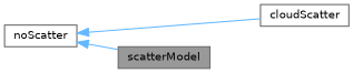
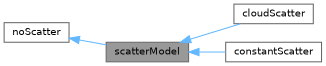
  digraph {
    rankdir=LR
    node [color=gray40 fillcolor=white fontname=Helvetica fontsize=10 shape=box style=filled]
    edge [color=steelblue1 dir=back fontname=Helvetica fontsize=10 labelfontname=Helvetica labelfontsize=10 style=solid]
    n1 [fillcolor=grey60 fontcolor=black height=0.2 label=scatterModel width=0.4]
    n2 [height=0.2 label=cloudScatter width=0.4]
+   n3 [height=0.2 label=constantScatter width=0.4]
    n4 [height=0.2 label=noScatter width=0.4]
-   n4 -> n2
+   n1 -> n2
+   n1 -> n3
    n4 -> n1
  }
